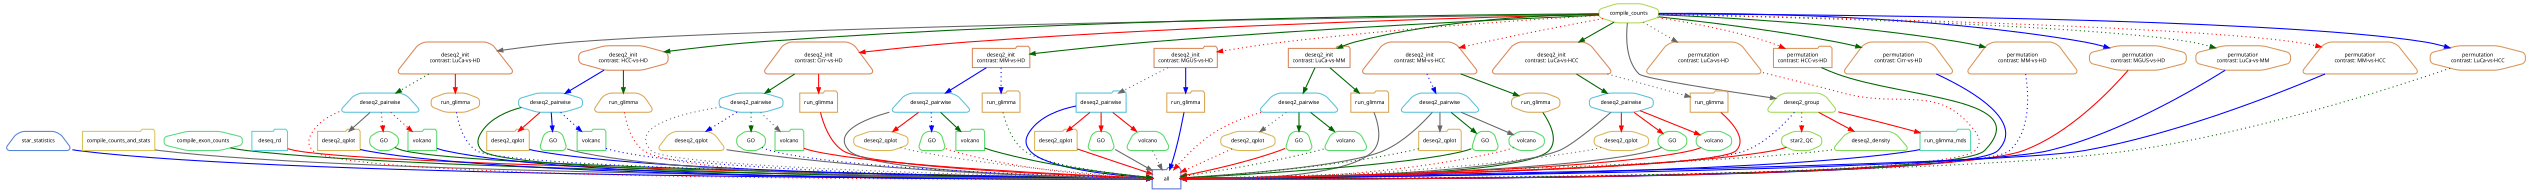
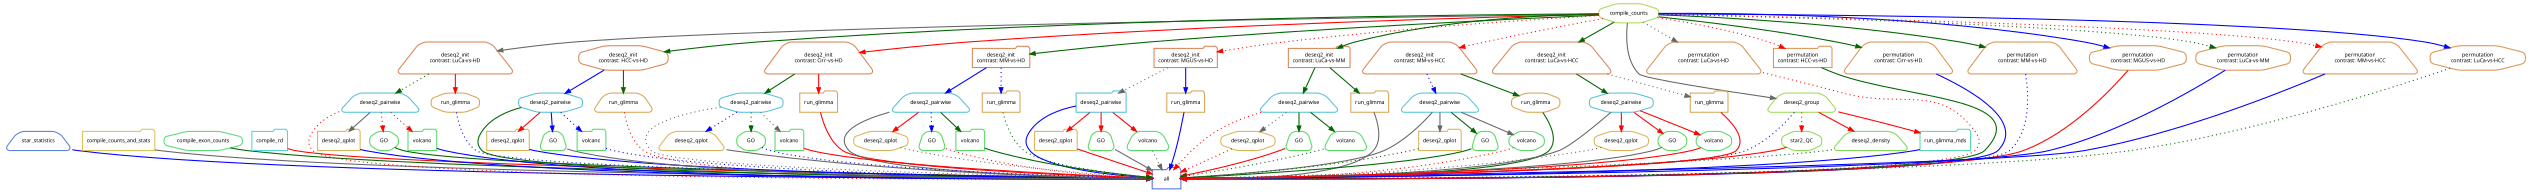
  digraph {
    bgcolor=white
    node [color="0.53 0.6 0.85" fontname=sans fontsize=10 penwidth=2 shape=trapezium style=rounded]
    edge [color=red penwidth=2 style=dotted]
    n1 [color="0.63 0.6 0.85" label=all shape=folder]
    n2 [color="0.61 0.6 0.85" label=star_statistics]
    n3 [color="0.14 0.6 0.85" label=compile_counts_and_stats shape=folder]
    n4 [color="0.38 0.6 0.85" label=compile_exon_counts shape=octagon]
-   n5 [color="0.51 0.6 0.85" label=deseq_rd shape=folder]
+   n5 [color="0.51 0.6 0.85" label=compile_rd shape=folder]
    n6 [label=deseq2_pairwise]
    n7 [color="0.12 0.6 0.85" label=deseq2_qplot shape=folder]
    n8 [color="0.34 0.6 0.85" label=GO shape=octagon]
    n9 [color="0.36 0.6 0.85" label=volcano shape=folder]
    n10 [color="0.06 0.6 0.85" label="deseq2_init\ncontrast: LuCa-vs-HD"]
    n11 [color="0.10 0.6 0.85" label=run_glimma shape=octagon]
    n12 [color="0.22 0.6 0.85" label=compile_counts shape=octagon]
    n13 [color="0.06 0.6 0.85" label="deseq2_init\ncontrast: HCC-vs-HD" shape=octagon]
    n14 [color="0.06 0.6 0.85" label="deseq2_init\ncontrast: Cirr-vs-HD"]
    n15 [color="0.06 0.6 0.85" label="deseq2_init\ncontrast: MM-vs-HD" shape=folder]
    n16 [color="0.06 0.6 0.85" label="deseq2_init\ncontrast: MGUS-vs-HD" shape=folder]
    n17 [color="0.06 0.6 0.85" label="deseq2_init\ncontrast: LuCa-vs-MM" shape=folder]
    n18 [color="0.06 0.6 0.85" label="deseq2_init\ncontrast: MM-vs-HCC"]
    n19 [color="0.06 0.6 0.85" label="deseq2_init\ncontrast: LuCa-vs-HCC"]
    n20 [color="0.24 0.6 0.85" label=deseq2_group]
    n21 [color="0.08 0.6 0.85" label="permutation\ncontrast: LuCa-vs-HD"]
    n22 [color="0.08 0.6 0.85" label="permutation\ncontrast: HCC-vs-HD" shape=folder]
    n23 [color="0.08 0.6 0.85" label="permutation\ncontrast: Cirr-vs-HD"]
    n24 [color="0.08 0.6 0.85" label="permutation\ncontrast: MM-vs-HD"]
    n25 [color="0.08 0.6 0.85" label="permutation\ncontrast: MGUS-vs-HD" shape=octagon]
    n26 [color="0.08 0.6 0.85" label="permutation\ncontrast: LuCa-vs-MM" shape=octagon]
    n27 [color="0.08 0.6 0.85" label="permutation\ncontrast: MM-vs-HCC"]
    n28 [color="0.08 0.6 0.85" label="permutation\ncontrast: LuCa-vs-HCC" shape=octagon]
    n29 [label=deseq2_pairwise shape=octagon]
    n30 [color="0.10 0.6 0.85" label=run_glimma]
    n31 [label=deseq2_pairwise shape=octagon]
    n32 [color="0.10 0.6 0.85" label=run_glimma shape=folder]
    n33 [label=deseq2_pairwise]
    n34 [color="0.10 0.6 0.85" label=run_glimma shape=folder]
    n35 [label=deseq2_pairwise shape=folder]
    n36 [color="0.10 0.6 0.85" label=run_glimma shape=folder]
    n37 [label=deseq2_pairwise]
    n38 [color="0.10 0.6 0.85" label=run_glimma shape=folder]
    n39 [label=deseq2_pairwise]
    n40 [color="0.10 0.6 0.85" label=run_glimma shape=octagon]
    n41 [label=deseq2_pairwise shape=octagon]
    n42 [color="0.10 0.6 0.85" label=run_glimma shape=folder]
    n43 [color="0.26 0.6 0.85" label=star2_QC shape=octagon]
    n44 [color="0.28 0.6 0.85" label=deseq2_density]
    n45 [color="0.44 0.6 0.85" label=run_glimma_mds shape=folder]
    n46 [color="0.12 0.6 0.85" label=deseq2_qplot shape=folder]
    n47 [color="0.34 0.6 0.85" label=GO]
    n48 [color="0.36 0.6 0.85" label=volcano shape=folder]
    n49 [color="0.12 0.6 0.85" label=deseq2_qplot]
    n50 [color="0.34 0.6 0.85" label=GO shape=octagon]
    n51 [color="0.36 0.6 0.85" label=volcano shape=folder]
    n52 [color="0.12 0.6 0.85" label=deseq2_qplot shape=octagon]
    n53 [color="0.34 0.6 0.85" label=GO]
    n54 [color="0.36 0.6 0.85" label=volcano shape=folder]
    n55 [color="0.12 0.6 0.85" label=deseq2_qplot shape=folder]
    n56 [color="0.34 0.6 0.85" label=GO]
    n57 [color="0.36 0.6 0.85" label=volcano]
    n58 [color="0.12 0.6 0.85" label=deseq2_qplot shape=octagon]
    n59 [color="0.34 0.6 0.85" label=GO]
    n60 [color="0.36 0.6 0.85" label=volcano]
    n61 [color="0.12 0.6 0.85" label=deseq2_qplot shape=folder]
    n62 [color="0.34 0.6 0.85" label=GO]
    n63 [color="0.36 0.6 0.85" label=volcano shape=octagon]
    n64 [color="0.12 0.6 0.85" label=deseq2_qplot shape=octagon]
    n65 [color="0.34 0.6 0.85" label=GO shape=octagon]
    n66 [color="0.36 0.6 0.85" label=volcano shape=octagon]
    n2 -> n1 [color=blue style=solid]
    n3 -> n1 [color=gray40 style=bold]
    n4 -> n1 [color=darkgreen style=solid]
    n5 -> n1 [style=bold]
    n6 -> n1
    n6 -> n7 [color=gray40 style=solid]
    n6 -> n8
    n6 -> n9
    n7 -> n1 [color=blue style=bold]
    n8 -> n1 [color=darkgreen style=solid]
    n9 -> n1 [color=blue style=solid]
    n10 -> n6 [color=darkgreen]
    n10 -> n11 [style=bold]
    n11 -> n1 [color=blue]
    n12 -> n10 [color=gray40 style=solid]
    n12 -> n13 [color=darkgreen style=bold]
    n12 -> n14 [style=solid]
    n12 -> n15 [color=darkgreen style=bold]
    n12 -> n16
    n12 -> n17 [color=darkgreen style=bold]
    n12 -> n18
    n12 -> n19 [color=darkgreen style=bold]
    n12 -> n20 [color=gray40 style=solid]
    n12 -> n21 [color=gray40]
    n12 -> n22
    n12 -> n23 [color=darkgreen style=solid]
    n12 -> n24 [color=darkgreen style=bold]
    n12 -> n25 [color=blue style=bold]
    n12 -> n26 [color=darkgreen]
    n12 -> n27
    n12 -> n28 [color=blue style=bold]
    n13 -> n29 [color=blue style=solid]
    n13 -> n30 [color=darkgreen style=solid]
    n14 -> n31 [color=darkgreen style=bold]
    n14 -> n32 [style=bold]
    n15 -> n33 [color=blue style=solid]
    n15 -> n34 [color=blue]
    n16 -> n35 [color=gray40]
    n16 -> n36 [color=blue style=solid]
    n17 -> n37 [color=darkgreen style=bold]
    n17 -> n38 [color=darkgreen style=solid]
    n18 -> n39 [color=blue]
    n18 -> n40 [color=darkgreen style=bold]
    n19 -> n41 [color=darkgreen style=bold]
    n19 -> n42 [color=gray40]
    n20 -> n1 [color=blue]
    n20 -> n43
    n20 -> n44 [style=bold]
    n20 -> n45 [style=bold]
    n21 -> n1
    n22 -> n1 [color=darkgreen style=solid]
    n23 -> n1 [color=blue style=bold]
    n24 -> n1 [color=blue]
    n25 -> n1 [style=bold]
    n26 -> n1 [color=blue style=solid]
    n27 -> n1 [color=blue style=solid]
    n28 -> n1 [color=darkgreen]
    n29 -> n1 [color=darkgreen style=solid]
    n29 -> n46 [style=solid]
    n29 -> n47 [color=blue style=solid]
    n29 -> n48 [color=blue]
    n30 -> n1
    n31 -> n1 [color=gray40]
    n31 -> n49 [color=blue]
    n31 -> n50 [color=darkgreen]
    n31 -> n51 [color=gray40]
    n32 -> n1 [style=solid]
    n33 -> n1 [color=gray40 style=bold]
    n33 -> n52 [style=solid]
    n33 -> n53 [color=blue]
    n33 -> n54 [color=darkgreen style=bold]
    n34 -> n1 [color=darkgreen]
    n35 -> n1 [color=blue style=bold]
    n35 -> n55 [style=bold]
    n35 -> n56 [style=solid]
    n35 -> n57 [style=solid]
    n36 -> n1 [color=blue style=solid]
    n37 -> n1
    n37 -> n58 [color=gray40]
    n37 -> n59 [color=darkgreen style=bold]
    n37 -> n60 [color=darkgreen style=solid]
    n38 -> n1 [color=gray40 style=solid]
    n39 -> n1 [color=gray40 style=bold]
    n39 -> n61 [color=gray40 style=bold]
    n39 -> n62 [color=darkgreen style=bold]
    n39 -> n63 [color=gray40 style=solid]
    n40 -> n1 [color=darkgreen style=solid]
    n41 -> n1 [color=gray40 style=bold]
    n41 -> n64 [style=bold]
    n41 -> n65 [style=bold]
    n41 -> n66 [style=solid]
    n42 -> n1 [style=solid]
    n43 -> n1 [style=bold]
    n44 -> n1 [color=darkgreen]
    n45 -> n1 [color=blue style=solid]
    n46 -> n1 [color=blue style=solid]
    n47 -> n1 [color=gray40 style=solid]
    n48 -> n1 [color=blue]
    n49 -> n1 [color=gray40 style=solid]
    n50 -> n1 [color=blue]
    n51 -> n1 [style=bold]
    n52 -> n1 [color=gray40]
    n53 -> n1
    n54 -> n1 [color=darkgreen style=bold]
    n55 -> n1 [style=bold]
    n56 -> n1 [color=gray40 style=solid]
    n57 -> n1 [color=gray40]
    n58 -> n1
    n59 -> n1 [style=bold]
    n60 -> n1 [color=darkgreen]
    n61 -> n1 [color=darkgreen]
    n62 -> n1 [color=darkgreen style=solid]
    n63 -> n1
    n64 -> n1 [color=gray40]
    n65 -> n1 [color=gray40 style=solid]
    n66 -> n1 [style=solid]
  }
